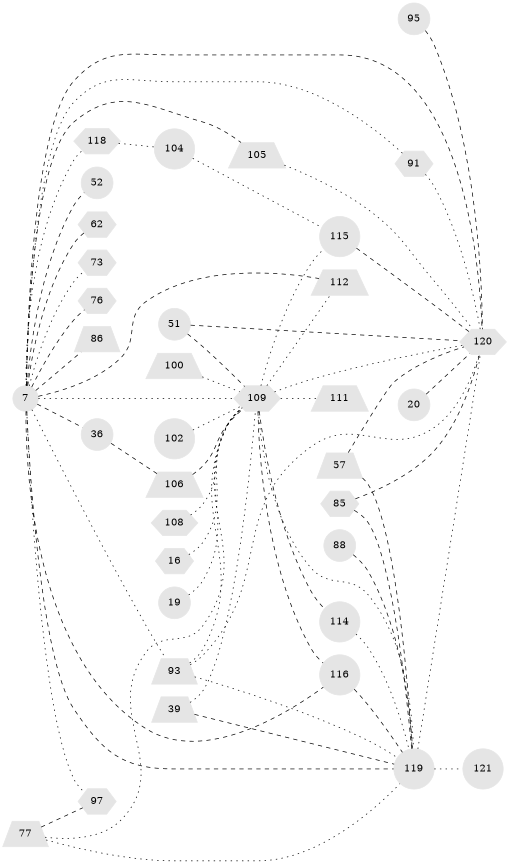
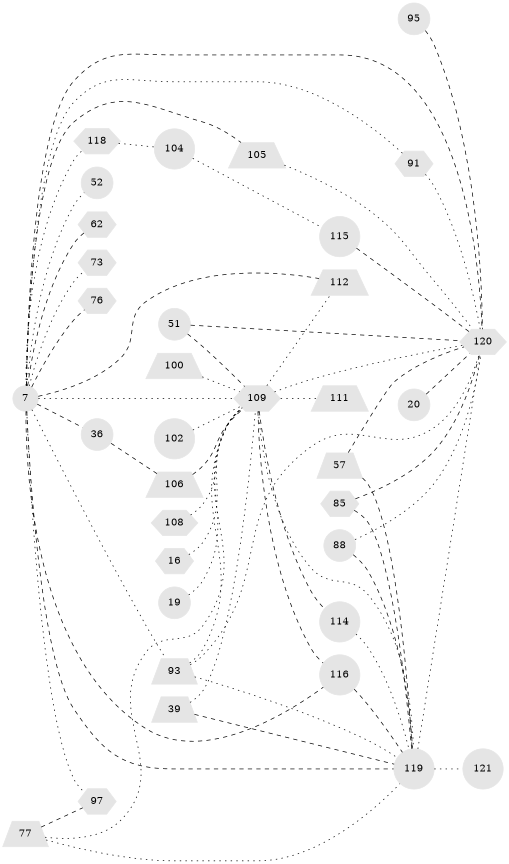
  graph {
    rankdir=LR
    node [color=gray90 shape=circle style=filled]
    edge [style=dotted]
    7 [super="+5+6"]
    36 [super="+23+25"]
    52
    62 [shape=hexagon]
    73 [shape=hexagon]
    76 [shape=hexagon]
-   86 [shape=trapezium]
    91 [shape=hexagon super="+11+69"]
    93 [shape=trapezium super="+92+83"]
    97 [shape=hexagon super="+35"]
    105 [shape=trapezium]
    109 [shape=hexagon super="+17+67+68+87+99+94"]
    112 [shape=trapezium super="+65"]
    116 [super="+63"]
    118 [shape=hexagon]
    119 [super="+72+103+117+31+84+110"]
    120 [shape=hexagon super="+79+8+49+40"]
    106 [shape=trapezium super="+101"]
    104 [super="+15"]
    115 [super="+81"]
    108 [shape=hexagon super="+98"]
    111 [shape=trapezium]
    114 [super="+80"]
    121
    16 [shape=hexagon]
    19
    20
    39 [shape=trapezium]
    51
    57 [shape=trapezium]
    77 [shape=trapezium super="+34"]
    85 [shape=hexagon]
    88
    95
    100 [shape=trapezium]
    102 [super="+70"]
    7 -- 36 [style=dashed weight=3]
-   7 -- 52 [style=dashed weight=2]
+   7 -- 52 [weight=2]
    7 -- 62 [style=dashed weight=2]
    7 -- 73
    7 -- 76 [style=dashed weight=2]
-   7 -- 86 [style=dashed weight=2]
    7 -- 91
    7 -- 93
    7 -- 97 [weight=3]
    7 -- 105 [style=dashed]
    7 -- 109 [weight=34]
    7 -- 112 [style=dashed weight=2]
    7 -- 116 [style=dashed weight=2]
    7 -- 118 [weight=2]
    7 -- 119 [style=dashed weight=21]
    7 -- 120 [style=dashed weight=10]
    36 -- 106 [style=dashed]
    91 -- 120 [weight=3]
    93 -- 109 [weight=2]
    93 -- 119 [weight=2]
    93 -- 120 [weight=3]
    105 -- 120
    109 -- 112
    109 -- 116 [style=dashed]
    109 -- 119 [weight=6]
    109 -- 120 [weight=14]
-   109 -- 115 [weight=2]
    109 -- 111 [weight=2]
    109 -- 114 [style=dashed]
    116 -- 119 [style=dashed weight=2]
    118 -- 104 [weight=3]
    119 -- 120
    119 -- 121 [weight=2]
    106 -- 109 [style=dashed weight=2]
    104 -- 115
    115 -- 120 [style=dashed]
    108 -- 109 [weight=3]
    114 -- 119
    16 -- 109 [weight=2]
    19 -- 109
    20 -- 120 [style=dashed weight=2]
    39 -- 109
    39 -- 119 [style=dashed]
    51 -- 109 [style=dashed]
    51 -- 120 [style=dashed]
    57 -- 119 [style=dashed]
    57 -- 120 [style=dashed]
    77 -- 97 [style=dashed]
    77 -- 109
    77 -- 119
    85 -- 119 [style=dashed]
    85 -- 120 [style=dashed]
    88 -- 119 [style=dashed]
+   88 -- 120
    95 -- 120 [style=dashed]
    100 -- 109
    102 -- 109 [weight=3]
  }
